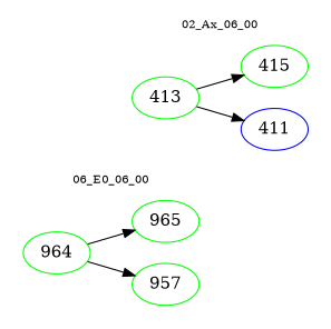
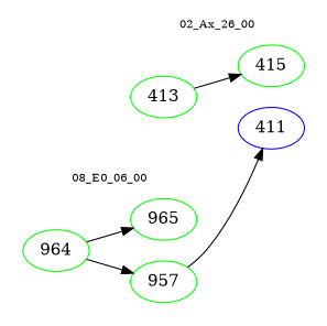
  digraph {
    rankdir=LR
    node [color=green]
    edge [color=black]
    n1 [label=413]
    n2 [color=blue label=411]
    n3 [label=415]
    n4 [label=964]
    n5 [label=957]
    n6 [label=965]
    subgraph cluster_1 {
      color=white
      fontsize=10
-     label="02_Ax_06_00"
+     label="02_Ax_26_00"
      n1
      n2
      n3
    }
    subgraph cluster_2 {
      color=white
      fontsize=10
-     label="06_E0_06_00"
+     label="08_E0_06_00"
      n4
      n5
      n6
    }
-   n1 -> n2
+   n5 -> n2
    n1 -> n3
    n4 -> n5
    n4 -> n6
  }
